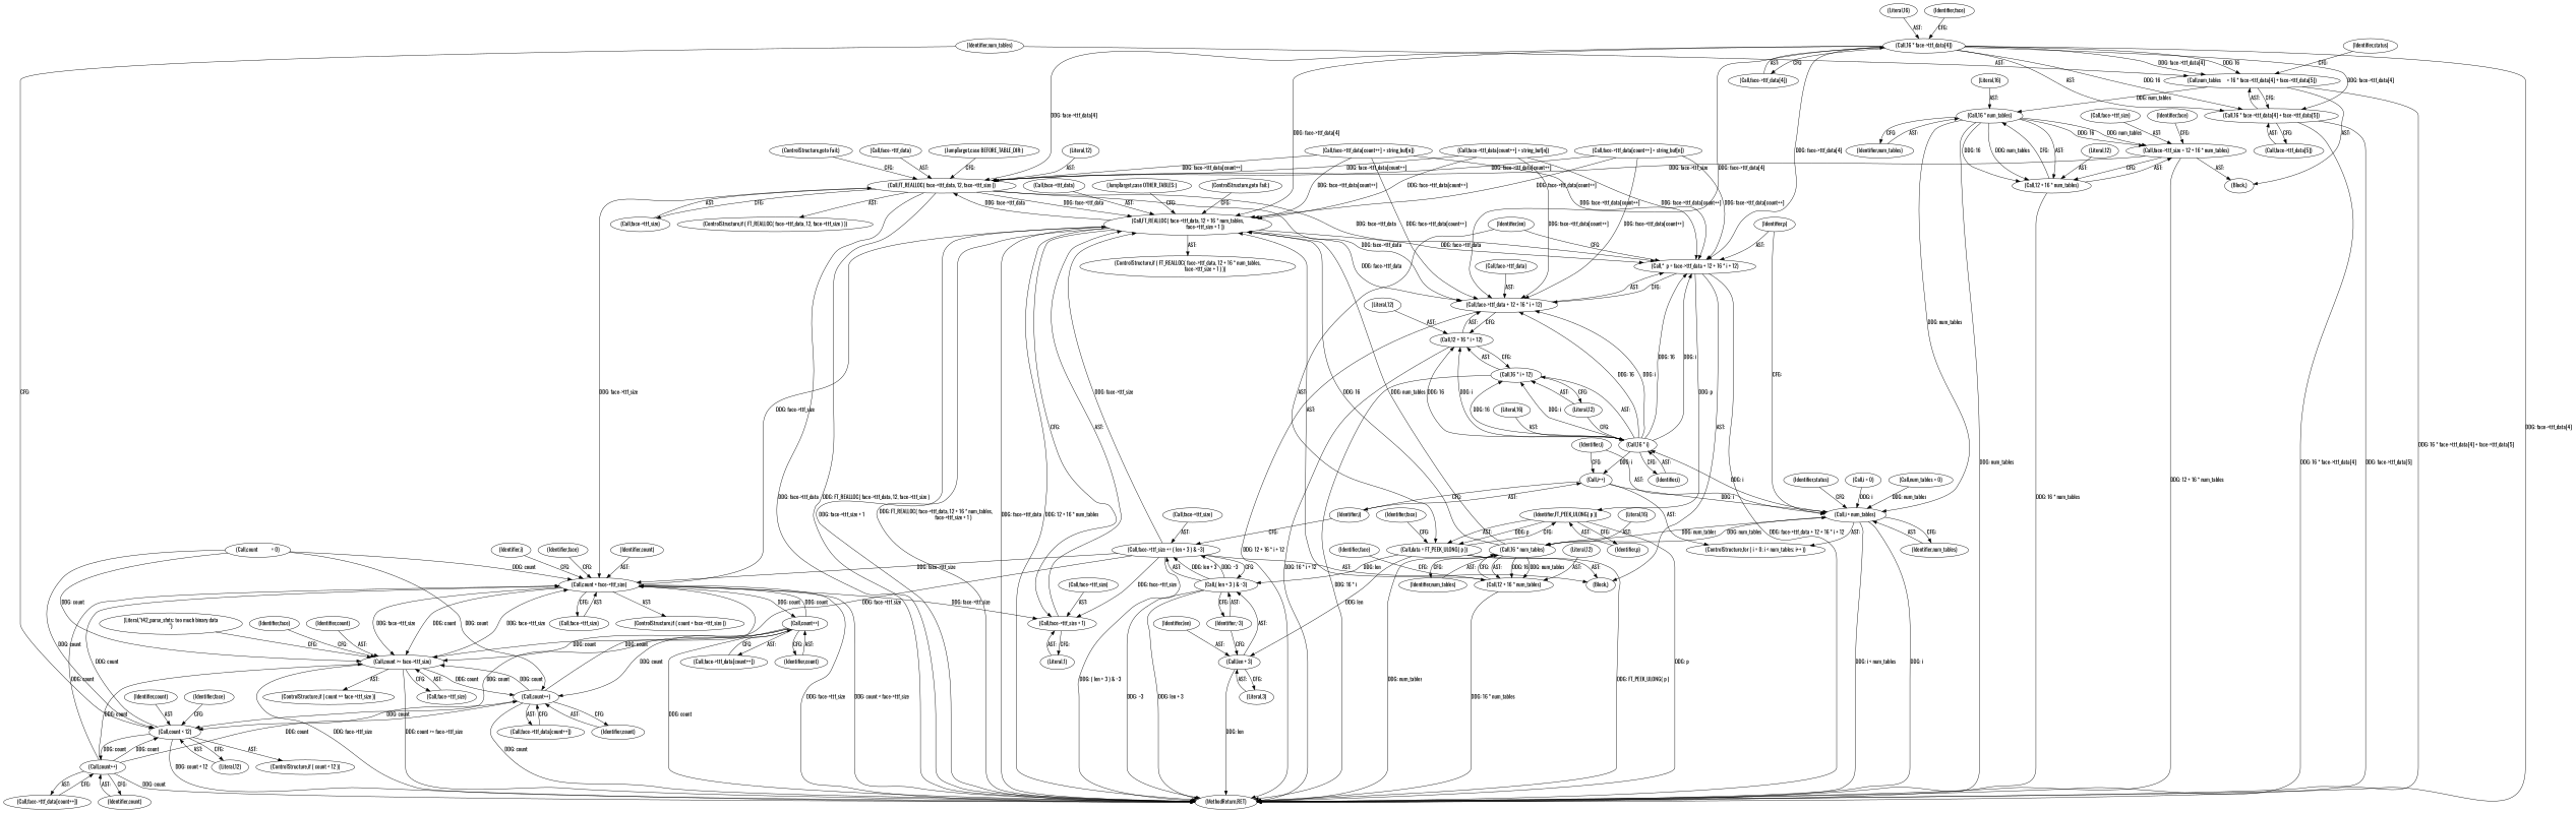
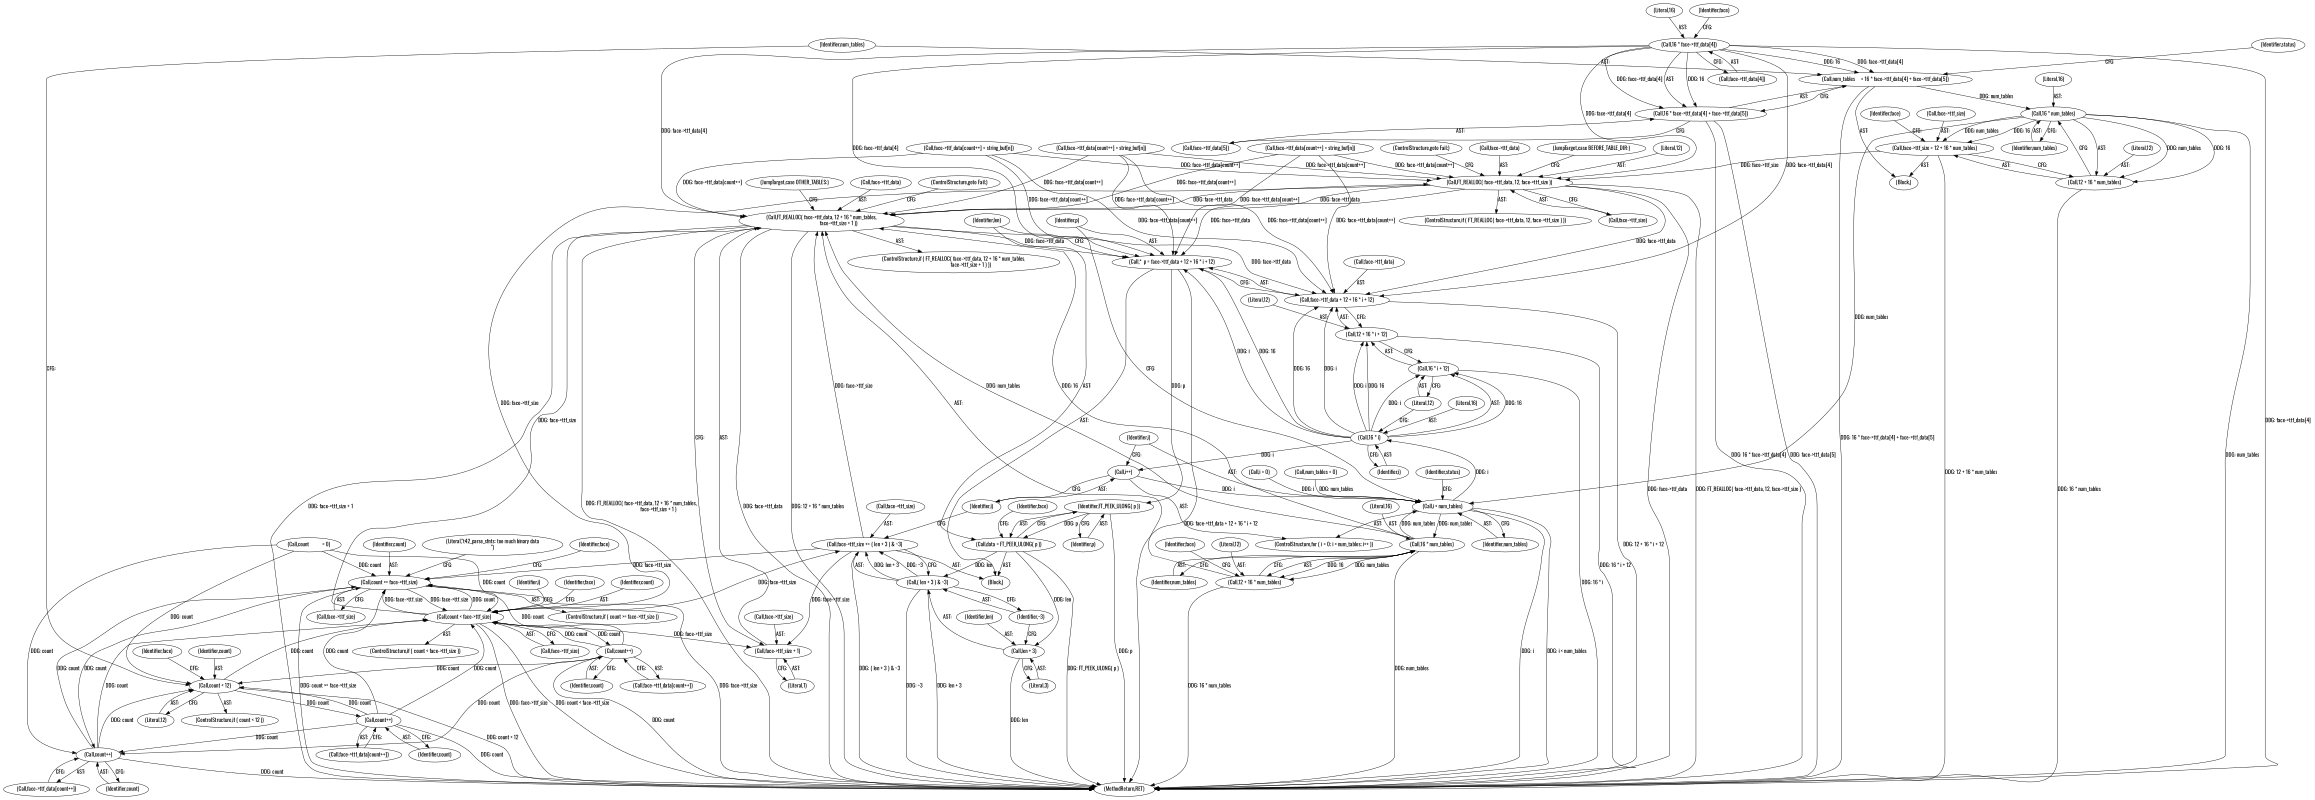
  digraph {
    fontname=Oswald
    node [fontname=Oswald]
    edge [fontname=Oswald]
    n1 [label="(Call,16 * face->ttf_data[4])"]
    n2 [label="(Call,num_tables     = 16 * face->ttf_data[4] + face->ttf_data[5])"]
    n3 [label="(Call,FT_REALLOC( face->ttf_data, 12, face->ttf_size ))"]
    n4 [label="(Call,FT_REALLOC( face->ttf_data, 12 + 16 * num_tables,\n                             face->ttf_size + 1 ))"]
    n5 [label="(Call,*  p = face->ttf_data + 12 + 16 * i + 12)"]
    n6 [label="(Call,face->ttf_data + 12 + 16 * i + 12)"]
    n7 [label="(Call,16 * face->ttf_data[4] + face->ttf_data[5])"]
    n8 [label="(MethodReturn,RET)"]
    n9 [label="(Call,face->ttf_data[4])"]
    n10 [label="(Call,16 * num_tables)"]
    n11 [label="(Block,)"]
    n12 [label="(Call,count < face->ttf_size)"]
    n13 [label="(Call,face->ttf_size)"]
    n14 [label="(ControlStructure,if ( FT_REALLOC( face->ttf_data, 12, face->ttf_size ) ))"]
    n15 [label="(Call,face->ttf_size + 1)"]
    n16 [label="(ControlStructure,if ( FT_REALLOC( face->ttf_data, 12 + 16 * num_tables,\n                             face->ttf_size + 1 ) ))"]
    n17 [label="(Block,)"]
    n18 [label="(Identifier,FT_PEEK_ULONG( p ))"]
    n19 [label="(Call,12 + 16 * i + 12)"]
    n20 [label="(Call,face->ttf_data[5])"]
    n21 [label="(Call,face->ttf_size = 12 + 16 * num_tables)"]
    n22 [label="(Call,12 + 16 * num_tables)"]
    n23 [label="(Call,i < num_tables)"]
    n24 [label="(Identifier,num_tables)"]
    n25 [label="(Call,16 * i)"]
    n26 [label="(Call,16 * num_tables)"]
    n27 [label="(Identifier,num_tables)"]
    n28 [label="(ControlStructure,for ( i = 0; i < num_tables; i++ ))"]
    n29 [label="(Call,count++)"]
    n30 [label="(Call,count >= face->ttf_size)"]
    n31 [label="(Call,face->ttf_size += ( len + 3 ) & ~3)"]
    n32 [label="(Call,face->ttf_size)"]
    n33 [label="(ControlStructure,if ( count < face->ttf_size ))"]
    n34 [label="(Call,count < 12)"]
    n35 [label="(Call,count++)"]
    n36 [label="(Call,face->ttf_data[count++])"]
    n37 [label="(Identifier,count)"]
    n38 [label="(ControlStructure,if ( count >= face->ttf_size ))"]
    n39 [label="(Call,face->ttf_size)"]
    n40 [label="(Call,( len + 3 ) & ~3)"]
    n41 [label="(Literal,1)"]
    n42 [label="(Call,count++)"]
    n43 [label="(Literal,12)"]
    n44 [label="(ControlStructure,if ( count < 12 ))"]
    n45 [label="(Call,face->ttf_data[count++])"]
    n46 [label="(Identifier,count)"]
    n47 [label="(Call,face->ttf_data[count++])"]
    n48 [label="(Identifier,count)"]
    n49 [label="(Identifier,~3)"]
    n50 [label="(Call,data = FT_PEEK_ULONG( p ))"]
    n51 [label="(Identifier,p)"]
    n52 [label="(Call,len + 3)"]
    n53 [label="(Literal,3)"]
    n54 [label="(Call,16 * i + 12)"]
    n55 [label="(Call,i++)"]
    n56 [label="(Identifier,i)"]
    n57 [label="(Call,12 + 16 * num_tables)"]
    n58 [label="(Identifier,num_tables)"]
    n59 [label="(Identifier,i)"]
    n60 [label="(Literal,12)"]
    n61 [label="(JumpTarget,case BEFORE_TABLE_DIR:)"]
    n62 [label="(JumpTarget,case OTHER_TABLES:)"]
    n63 [label="(Literal,16)"]
    n64 [label="(Call,face->ttf_size)"]
    n65 [label="(Identifier,count)"]
    n66 [label="(Identifier,face)"]
    n67 [label="(Identifier,i)"]
    n68 [label="(Literal,16)"]
    n69 [label="(Call,num_tables = 0)"]
    n70 [label="(Identifier,count)"]
    n71 [label="(Call,face->ttf_data[count++] = string_buf[n])"]
    n72 [label="(Identifier,num_tables)"]
    n73 [label="(Literal,12)"]
    n74 [label="(Literal,16)"]
    n75 [label="(Identifier,face)"]
    n76 [label="(Literal,12)"]
    n77 [label="(Identifier,face)"]
    n78 [label="(Identifier,status)"]
    n79 [label="(Literal,12)"]
    n80 [label="(ControlStructure,goto Fail;)"]
    n81 [label="(Identifier,len)"]
    n82 [label="(Identifier,status)"]
    n83 [label="(ControlStructure,goto Fail;)"]
    n84 [label="(Identifier,face)"]
    n85 [label="(Identifier,i)"]
    n86 [label="(Call,face->ttf_data)"]
    n87 [label="(Call,face->ttf_data[count++] = string_buf[n])"]
    n88 [label="(Call,face->ttf_data)"]
    n89 [label="(Identifier,len)"]
    n90 [label="(Identifier,count)"]
    n91 [label="(Literal,12)"]
    n92 [label="(Call,face->ttf_data)"]
    n93 [label="(Call,face->ttf_size)"]
    n94 [label="(Literal,\"t42_parse_sfnts: too much binary data\n\")"]
    n95 [label="(Identifier,p)"]
    n96 [label="(Call,i = 0)"]
    n97 [label="(Literal,16)"]
    n98 [label="(Identifier,face)"]
    n99 [label="(Identifier,face)"]
    n100 [label="(Call,face->ttf_size)"]
    n101 [label="(Call,count           = 0)"]
    n102 [label="(Call,face->ttf_data[count++] = string_buf[n])"]
    n103 [label="(Identifier,face)"]
    n1 -> n2 [label="DDG: 16"]
    n1 -> n2 [label="DDG: face->ttf_data[4]"]
    n1 -> n3 [label="DDG: face->ttf_data[4]"]
    n1 -> n4 [label="DDG: face->ttf_data[4]"]
    n1 -> n5 [label="DDG: face->ttf_data[4]"]
    n1 -> n6 [label="DDG: face->ttf_data[4]"]
    n1 -> n7 [label="AST: "]
    n1 -> n7 [label="DDG: 16"]
    n1 -> n7 [label="DDG: face->ttf_data[4]"]
    n1 -> n8 [label="DDG: face->ttf_data[4]"]
    n1 -> n9 [label="CFG: "]
    n2 -> n7 [label="CFG: "]
    n2 -> n8 [label="DDG: 16 * face->ttf_data[4] + face->ttf_data[5]"]
    n2 -> n10 [label="DDG: num_tables"]
    n2 -> n11 [label="AST: "]
    n3 -> n4 [label="DDG: face->ttf_data"]
    n3 -> n5 [label="DDG: face->ttf_data"]
    n3 -> n6 [label="DDG: face->ttf_data"]
    n3 -> n8 [label="DDG: FT_REALLOC( face->ttf_data, 12, face->ttf_size )"]
    n3 -> n8 [label="DDG: face->ttf_data"]
    n3 -> n12 [label="DDG: face->ttf_size"]
    n3 -> n13 [label="CFG: "]
    n3 -> n14 [label="AST: "]
    n4 -> n3 [label="DDG: face->ttf_data"]
    n4 -> n5 [label="DDG: face->ttf_data"]
    n4 -> n6 [label="DDG: face->ttf_data"]
    n4 -> n8 [label="DDG: face->ttf_size + 1"]
    n4 -> n8 [label="DDG: FT_REALLOC( face->ttf_data, 12 + 16 * num_tables,\n                             face->ttf_size + 1 )"]
    n4 -> n8 [label="DDG: face->ttf_data"]
    n4 -> n8 [label="DDG: 12 + 16 * num_tables"]
    n4 -> n15 [label="CFG: "]
    n4 -> n16 [label="AST: "]
    n5 -> n6 [label="CFG: "]
    n5 -> n8 [label="DDG: face->ttf_data + 12 + 16 * i + 12"]
    n5 -> n17 [label="AST: "]
    n5 -> n18 [label="DDG: p"]
    n6 -> n5 [label="AST: "]
    n6 -> n8 [label="DDG: 12 + 16 * i + 12"]
    n6 -> n19 [label="CFG: "]
    n7 -> n2 [label="AST: "]
    n7 -> n8 [label="DDG: face->ttf_data[5]"]
    n7 -> n8 [label="DDG: 16 * face->ttf_data[4]"]
    n7 -> n20 [label="CFG: "]
    n9 -> n1 [label="AST: "]
    n10 -> n8 [label="DDG: num_tables"]
    n10 -> n21 [label="DDG: 16"]
    n10 -> n21 [label="DDG: num_tables"]
    n10 -> n22 [label="AST: "]
    n10 -> n22 [label="DDG: 16"]
    n10 -> n22 [label="DDG: num_tables"]
    n10 -> n23 [label="DDG: num_tables"]
    n10 -> n24 [label="CFG: "]
    n12 -> n4 [label="DDG: face->ttf_size"]
    n12 -> n8 [label="DDG: face->ttf_size"]
    n12 -> n8 [label="DDG: count < face->ttf_size"]
    n12 -> n15 [label="DDG: face->ttf_size"]
    n12 -> n29 [label="DDG: count"]
    n12 -> n30 [label="DDG: count"]
    n12 -> n30 [label="DDG: face->ttf_size"]
-   n31 -> n12 [label="DDG: face->ttf_size"]
+   n12 -> n31 [label="DDG: face->ttf_size"]
    n12 -> n32 [label="CFG: "]
    n12 -> n33 [label="AST: "]
    n13 -> n3 [label="AST: "]
    n15 -> n4 [label="AST: "]
    n15 -> n41 [label="CFG: "]
    n18 -> n8 [label="DDG: p"]
    n18 -> n50 [label="AST: "]
    n18 -> n50 [label="DDG: p"]
    n18 -> n51 [label="CFG: "]
    n19 -> n6 [label="AST: "]
    n19 -> n8 [label="DDG: 16 * i + 12"]
    n19 -> n54 [label="CFG: "]
    n20 -> n7 [label="AST: "]
    n21 -> n3 [label="DDG: face->ttf_size"]
    n21 -> n8 [label="DDG: 12 + 16 * num_tables"]
    n21 -> n11 [label="AST: "]
    n21 -> n22 [label="CFG: "]
    n22 -> n8 [label="DDG: 16 * num_tables"]
    n22 -> n10 [label="CFG: "]
    n22 -> n21 [label="AST: "]
    n23 -> n8 [label="DDG: i"]
    n23 -> n8 [label="DDG: i < num_tables"]
    n23 -> n25 [label="DDG: i"]
    n23 -> n26 [label="DDG: num_tables"]
    n23 -> n27 [label="CFG: "]
    n23 -> n28 [label="AST: "]
    n24 -> n10 [label="AST: "]
    n25 -> n5 [label="DDG: 16"]
    n25 -> n5 [label="DDG: i"]
    n25 -> n6 [label="DDG: 16"]
    n25 -> n6 [label="DDG: i"]
    n25 -> n19 [label="DDG: 16"]
    n25 -> n19 [label="DDG: i"]
    n25 -> n54 [label="AST: "]
    n25 -> n54 [label="DDG: 16"]
    n25 -> n54 [label="DDG: i"]
    n25 -> n55 [label="DDG: i"]
    n25 -> n56 [label="CFG: "]
    n26 -> n4 [label="DDG: 16"]
    n26 -> n4 [label="DDG: num_tables"]
    n26 -> n8 [label="DDG: num_tables"]
    n26 -> n23 [label="DDG: num_tables"]
    n26 -> n57 [label="AST: "]
    n26 -> n57 [label="DDG: 16"]
    n26 -> n57 [label="DDG: num_tables"]
    n26 -> n58 [label="CFG: "]
    n27 -> n23 [label="AST: "]
    n29 -> n8 [label="DDG: count"]
    n29 -> n12 [label="DDG: count"]
    n29 -> n30 [label="DDG: count"]
    n29 -> n34 [label="DDG: count"]
    n29 -> n35 [label="DDG: count"]
    n29 -> n36 [label="AST: "]
    n29 -> n37 [label="CFG: "]
    n30 -> n8 [label="DDG: count >= face->ttf_size"]
    n30 -> n8 [label="DDG: face->ttf_size"]
    n30 -> n12 [label="DDG: face->ttf_size"]
    n30 -> n35 [label="DDG: count"]
    n30 -> n38 [label="AST: "]
    n30 -> n39 [label="CFG: "]
    n31 -> n4 [label="DDG: face->ttf_size"]
    n31 -> n8 [label="DDG: ( len + 3 ) & ~3"]
    n31 -> n15 [label="DDG: face->ttf_size"]
    n31 -> n17 [label="AST: "]
    n31 -> n30 [label="DDG: face->ttf_size"]
    n31 -> n40 [label="CFG: "]
    n32 -> n12 [label="AST: "]
    n34 -> n8 [label="DDG: count < 12"]
    n34 -> n12 [label="DDG: count"]
    n34 -> n42 [label="DDG: count"]
    n34 -> n43 [label="CFG: "]
    n34 -> n44 [label="AST: "]
    n35 -> n8 [label="DDG: count"]
    n35 -> n12 [label="DDG: count"]
    n35 -> n30 [label="DDG: count"]
    n35 -> n34 [label="DDG: count"]
    n35 -> n45 [label="AST: "]
    n35 -> n46 [label="CFG: "]
    n36 -> n29 [label="CFG: "]
    n37 -> n29 [label="AST: "]
    n39 -> n30 [label="AST: "]
    n40 -> n8 [label="DDG: len + 3"]
    n40 -> n8 [label="DDG: ~3"]
    n40 -> n31 [label="AST: "]
    n40 -> n31 [label="DDG: len + 3"]
    n40 -> n31 [label="DDG: ~3"]
    n40 -> n49 [label="CFG: "]
    n41 -> n15 [label="AST: "]
    n42 -> n8 [label="DDG: count"]
    n42 -> n12 [label="DDG: count"]
    n42 -> n30 [label="DDG: count"]
    n42 -> n34 [label="DDG: count"]
    n42 -> n35 [label="DDG: count"]
    n42 -> n47 [label="AST: "]
    n42 -> n48 [label="CFG: "]
    n43 -> n34 [label="AST: "]
    n45 -> n35 [label="CFG: "]
    n46 -> n35 [label="AST: "]
    n47 -> n42 [label="CFG: "]
    n48 -> n42 [label="AST: "]
    n49 -> n40 [label="AST: "]
    n49 -> n52 [label="CFG: "]
    n50 -> n8 [label="DDG: FT_PEEK_ULONG( p )"]
    n50 -> n17 [label="AST: "]
    n50 -> n18 [label="CFG: "]
    n50 -> n40 [label="DDG: len"]
    n50 -> n52 [label="DDG: len"]
    n51 -> n18 [label="AST: "]
    n52 -> n8 [label="DDG: len"]
    n52 -> n40 [label="AST: "]
    n52 -> n53 [label="CFG: "]
    n53 -> n52 [label="AST: "]
    n54 -> n8 [label="DDG: 16 * i"]
    n54 -> n19 [label="AST: "]
    n54 -> n60 [label="CFG: "]
    n55 -> n23 [label="DDG: i"]
    n55 -> n28 [label="AST: "]
    n55 -> n59 [label="CFG: "]
    n56 -> n25 [label="AST: "]
    n57 -> n4 [label="AST: "]
    n57 -> n8 [label="DDG: 16 * num_tables"]
    n57 -> n26 [label="CFG: "]
    n58 -> n26 [label="AST: "]
    n59 -> n31 [label="CFG: "]
    n59 -> n55 [label="AST: "]
    n60 -> n25 [label="CFG: "]
    n60 -> n54 [label="AST: "]
    n61 -> n3 [label="CFG: "]
    n62 -> n4 [label="CFG: "]
    n63 -> n10 [label="AST: "]
    n64 -> n31 [label="AST: "]
    n65 -> n34 [label="AST: "]
    n66 -> n21 [label="CFG: "]
    n67 -> n12 [label="CFG: "]
    n68 -> n25 [label="AST: "]
    n69 -> n23 [label="DDG: num_tables"]
    n70 -> n30 [label="AST: "]
    n71 -> n3 [label="DDG: face->ttf_data[count++]"]
    n71 -> n4 [label="DDG: face->ttf_data[count++]"]
    n71 -> n5 [label="DDG: face->ttf_data[count++]"]
    n71 -> n6 [label="DDG: face->ttf_data[count++]"]
    n72 -> n2 [label="AST: "]
    n72 -> n34 [label="CFG: "]
    n73 -> n22 [label="AST: "]
    n74 -> n1 [label="AST: "]
    n75 -> n34 [label="CFG: "]
    n76 -> n3 [label="AST: "]
    n77 -> n1 [label="CFG: "]
    n78 -> n2 [label="CFG: "]
    n79 -> n57 [label="AST: "]
    n80 -> n4 [label="CFG: "]
    n81 -> n5 [label="CFG: "]
    n81 -> n50 [label="AST: "]
    n82 -> n23 [label="CFG: "]
    n83 -> n3 [label="CFG: "]
    n84 -> n12 [label="CFG: "]
    n85 -> n23 [label="AST: "]
    n85 -> n55 [label="CFG: "]
    n86 -> n3 [label="AST: "]
    n87 -> n3 [label="DDG: face->ttf_data[count++]"]
    n87 -> n4 [label="DDG: face->ttf_data[count++]"]
    n87 -> n5 [label="DDG: face->ttf_data[count++]"]
    n87 -> n6 [label="DDG: face->ttf_data[count++]"]
    n88 -> n6 [label="AST: "]
    n89 -> n52 [label="AST: "]
    n90 -> n12 [label="AST: "]
    n91 -> n19 [label="AST: "]
    n92 -> n4 [label="AST: "]
    n93 -> n21 [label="AST: "]
    n94 -> n30 [label="CFG: "]
    n95 -> n5 [label="AST: "]
    n95 -> n23 [label="CFG: "]
    n96 -> n23 [label="DDG: i"]
    n97 -> n26 [label="AST: "]
    n98 -> n30 [label="CFG: "]
    n99 -> n50 [label="CFG: "]
    n100 -> n15 [label="AST: "]
    n101 -> n12 [label="DDG: count"]
    n101 -> n30 [label="DDG: count"]
    n101 -> n34 [label="DDG: count"]
    n101 -> n35 [label="DDG: count"]
    n102 -> n3 [label="DDG: face->ttf_data[count++]"]
    n102 -> n4 [label="DDG: face->ttf_data[count++]"]
    n102 -> n5 [label="DDG: face->ttf_data[count++]"]
    n102 -> n6 [label="DDG: face->ttf_data[count++]"]
    n103 -> n57 [label="CFG: "]
  }
